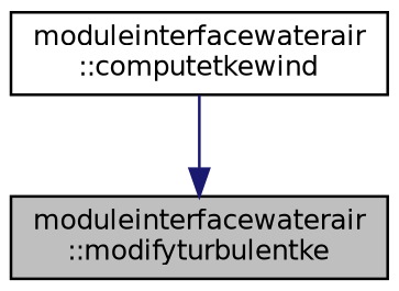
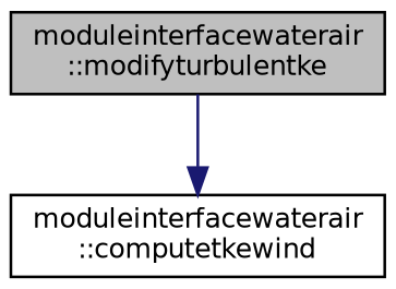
  digraph {
    rankdir=TB
    node [color=black fontname=Helvetica fontsize=10 shape=record style=filled]
    n1 [fillcolor=grey75 fontcolor=black height=0.2 label="moduleinterfacewaterair\l::modifyturbulentke" width=0.4]
    n2 [fillcolor=white height=0.2 label="moduleinterfacewaterair\l::computetkewind" width=0.4]
-   n2 -> n1 [color=midnightblue fontname=Helvetica fontsize=10 labelfontname=Helvetica labelfontsize=10 style=solid]
+   n1 -> n2 [color=midnightblue fontname=Helvetica fontsize=10 labelfontname=Helvetica labelfontsize=10 style=solid]
  }
